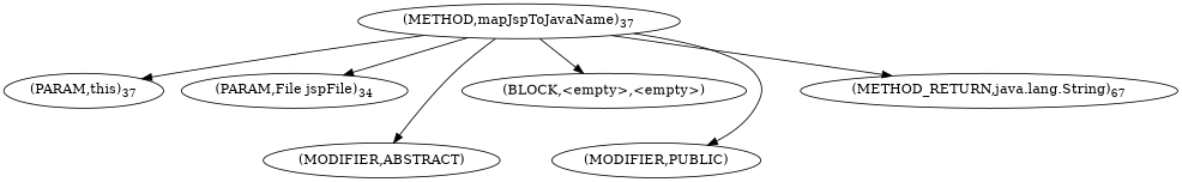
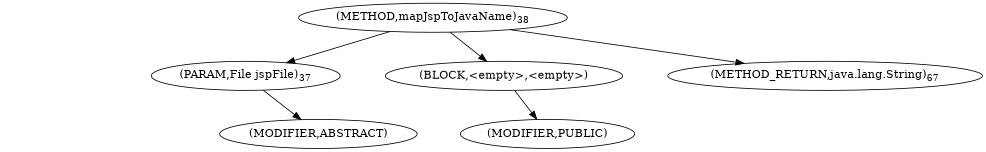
  digraph {
-   n1 [label=<(METHOD,mapJspToJavaName)<SUB>37</SUB>>]
-   n2 [label=<(PARAM,this)<SUB>37</SUB>>]
-   n3 [label=<(PARAM,File jspFile)<SUB>34</SUB>>]
+   n1 [label=<(METHOD,mapJspToJavaName)<SUB>38</SUB>>]
+   n3 [label=<(PARAM,File jspFile)<SUB>37</SUB>>]
    n4 [label=<(BLOCK,&lt;empty&gt;,&lt;empty&gt;)>]
    n5 [label=<(MODIFIER,PUBLIC)>]
    n6 [label=<(MODIFIER,ABSTRACT)>]
    n7 [label=<(METHOD_RETURN,java.lang.String)<SUB>67</SUB>>]
-   n1 -> n2
    n1 -> n3
    n1 -> n4
-   n1 -> n5
-   n1 -> n6
+   n4 -> n5
+   n3 -> n6
    n1 -> n7
  }
